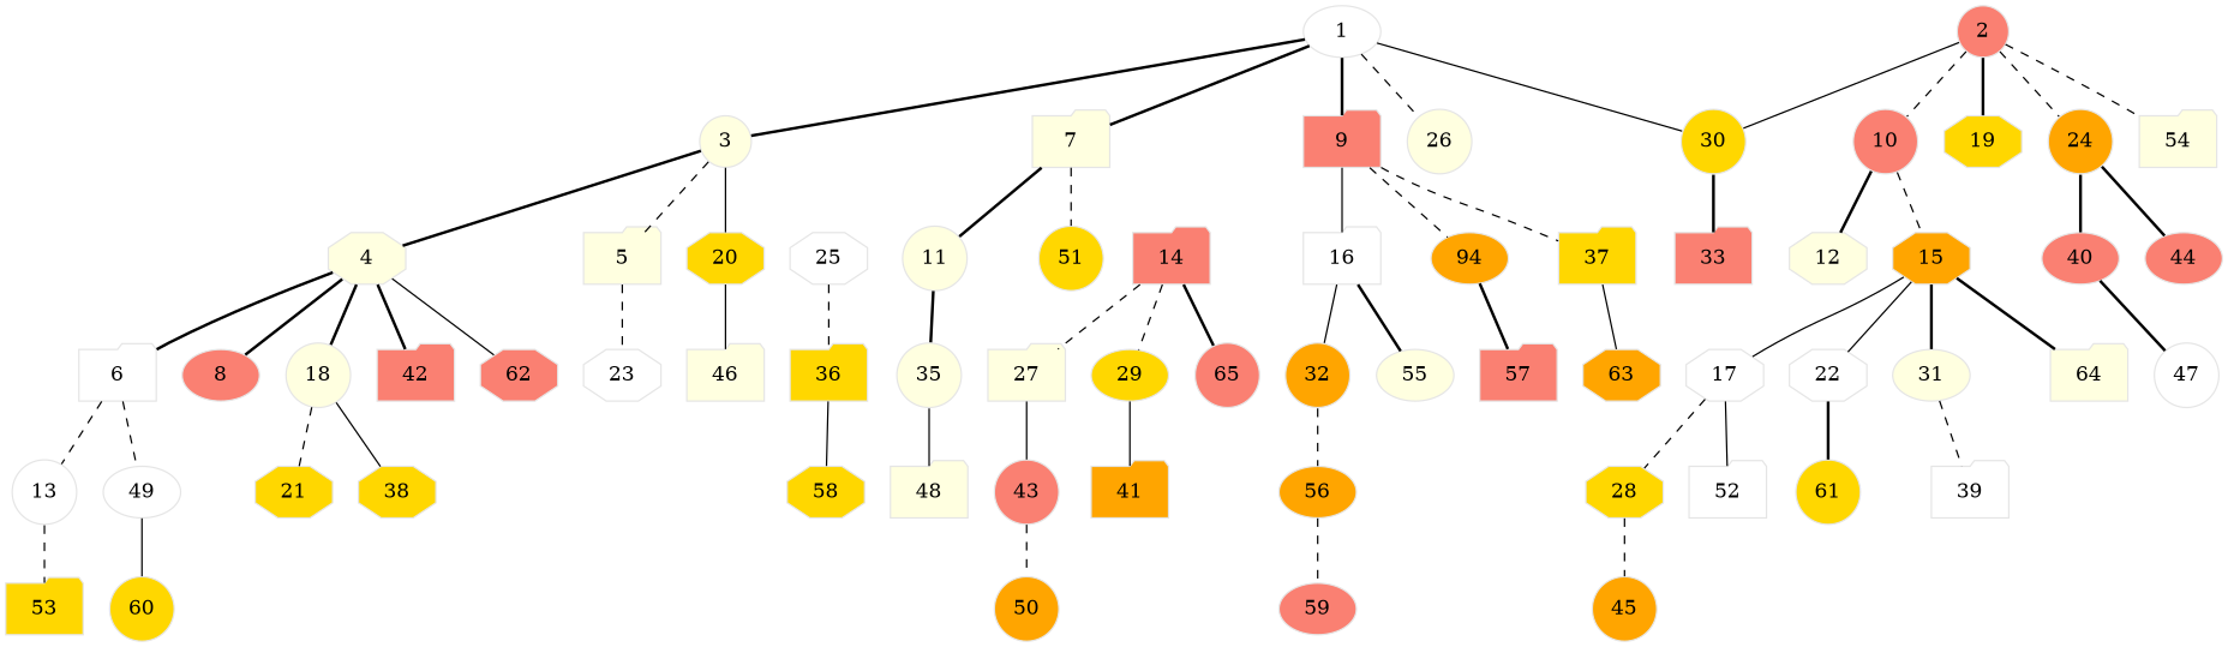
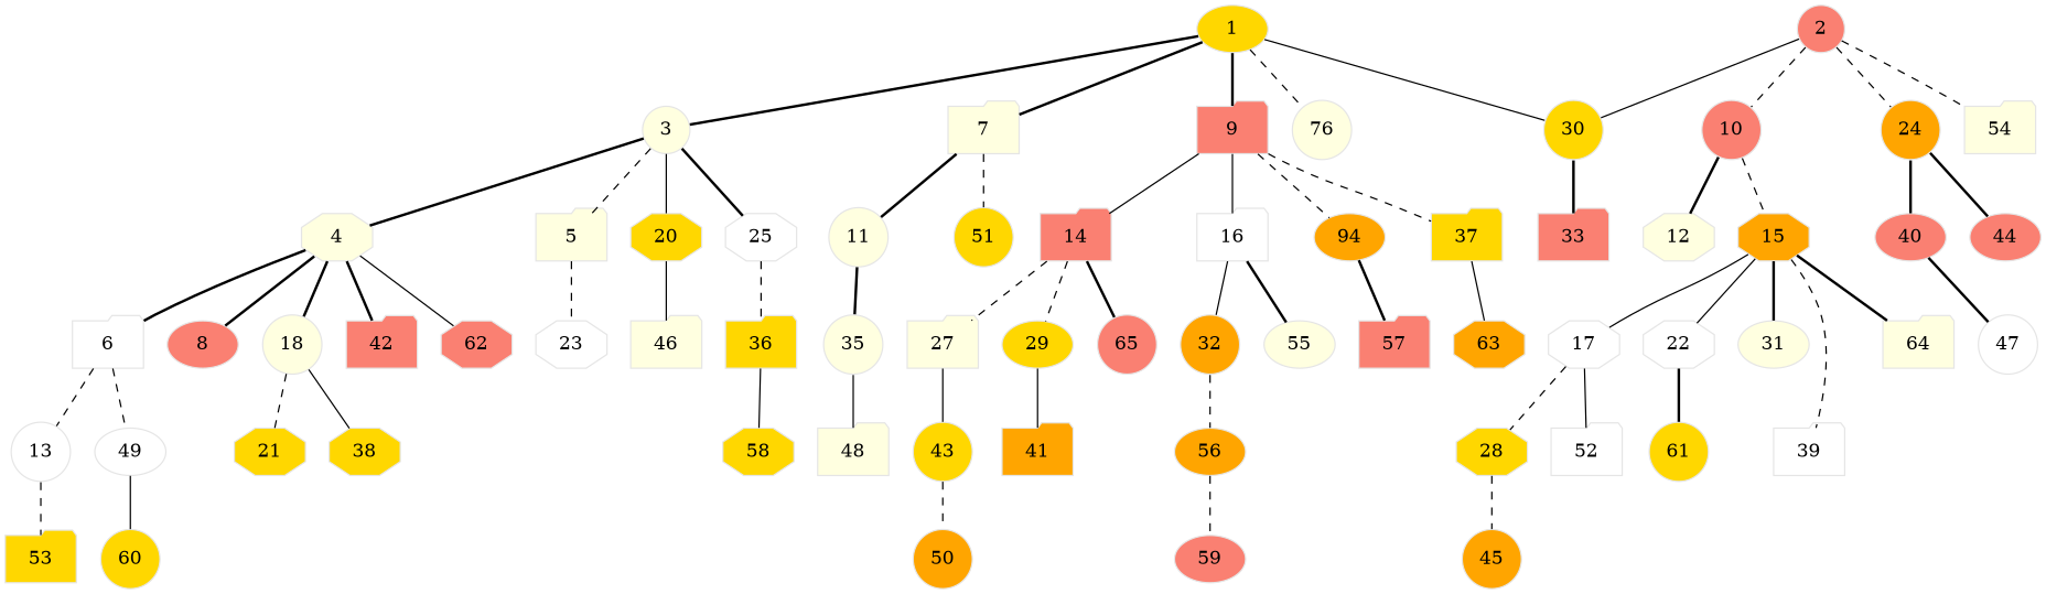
  graph {
    node [color=gray90 fillcolor=gold shape=folder style=filled]
    edge [style=bold]
-   1 [fillcolor=white shape=ellipse]
+   1 [shape=ellipse]
    3 [fillcolor=lightyellow shape=circle]
    7 [fillcolor=lightyellow]
    9 [fillcolor=salmon]
-   26 [fillcolor=lightyellow shape=circle]
+   26 [fillcolor=lightyellow shape=circle label=76]
    30 [shape=circle]
    2 [fillcolor=salmon shape=circle]
    10 [fillcolor=salmon shape=circle]
-   19 [shape=octagon]
    24 [fillcolor=orange shape=circle]
    54 [fillcolor=lightyellow]
    4 [fillcolor=lightyellow shape=octagon]
    5 [fillcolor=lightyellow]
    20 [shape=octagon]
    25 [fillcolor=white shape=octagon]
    11 [fillcolor=lightyellow shape=circle]
    51 [shape=circle]
    14 [fillcolor=salmon]
    16 [fillcolor=white]
    n20 [fillcolor=orange label=94 shape=ellipse]
    37
    12 [fillcolor=lightyellow shape=octagon]
    15 [fillcolor=orange shape=octagon]
    40 [fillcolor=salmon shape=ellipse]
    44 [fillcolor=salmon shape=ellipse]
    33 [fillcolor=salmon]
    6 [fillcolor=white]
    8 [fillcolor=salmon shape=ellipse]
    18 [fillcolor=lightyellow shape=circle]
    42 [fillcolor=salmon]
    62 [fillcolor=salmon shape=octagon]
    23 [fillcolor=white shape=octagon]
    46 [fillcolor=lightyellow]
    36
    13 [fillcolor=white shape=circle]
    49 [fillcolor=white shape=ellipse]
    21 [shape=octagon]
    38 [shape=octagon]
    53
    60 [shape=circle]
    35 [fillcolor=lightyellow shape=circle]
    27 [fillcolor=lightyellow]
    29 [shape=ellipse]
    65 [fillcolor=salmon shape=circle]
    32 [fillcolor=orange shape=circle]
    55 [fillcolor=lightyellow shape=ellipse]
    57 [fillcolor=salmon]
    63 [fillcolor=orange shape=octagon]
    17 [fillcolor=white shape=octagon]
    22 [fillcolor=white shape=octagon]
    31 [fillcolor=lightyellow shape=ellipse]
    39 [fillcolor=white]
    64 [fillcolor=lightyellow]
    48 [fillcolor=lightyellow]
-   43 [fillcolor=salmon shape=circle]
+   43 [shape=circle]
    41 [fillcolor=orange]
    28 [shape=octagon]
    52 [fillcolor=white]
    61 [shape=circle]
    56 [fillcolor=orange shape=ellipse]
    45 [fillcolor=orange shape=circle]
    47 [fillcolor=white shape=circle]
    58 [shape=octagon]
    50 [fillcolor=orange shape=circle]
    59 [fillcolor=salmon shape=ellipse]
    1 -- 3
    1 -- 7
    1 -- 9
    1 -- 26 [style=dashed]
    1 -- 30 [style=solid]
    3 -- 4
    3 -- 5 [style=dashed]
    3 -- 20 [style=solid]
+   3 -- 25
    7 -- 11
    7 -- 51 [style=dashed]
+   9 -- 14 [style=solid]
    9 -- 16 [style=solid]
    9 -- n20 [style=dashed]
    9 -- 37 [style=dashed]
    30 -- 33
    2 -- 30 [style=solid]
    2 -- 10 [style=dashed]
-   2 -- 19
    2 -- 24 [style=dashed]
    2 -- 54 [style=dashed]
    10 -- 12
    10 -- 15 [style=dashed]
    24 -- 40
    24 -- 44
    4 -- 6
    4 -- 8
    4 -- 18
    4 -- 42
    4 -- 62 [style=solid]
    5 -- 23 [style=dashed]
    20 -- 46 [style=solid]
    25 -- 36 [style=dashed]
    11 -- 35
    14 -- 27 [style=dashed]
    14 -- 29 [style=dashed]
    14 -- 65
    16 -- 32 [style=solid]
    16 -- 55
    n20 -- 57
    37 -- 63 [style=solid]
    15 -- 17 [style=solid]
    15 -- 22 [style=solid]
    15 -- 31
-   31 -- 39 [style=dashed]
+   15 -- 39 [style=dashed]
    15 -- 64
    40 -- 47
    6 -- 13 [style=dashed]
    6 -- 49 [style=dashed]
    18 -- 21 [style=dashed]
    18 -- 38 [style=solid]
    36 -- 58 [style=solid]
    13 -- 53 [style=dashed]
    49 -- 60 [style=solid]
    35 -- 48 [style=solid]
    27 -- 43 [style=solid]
    29 -- 41 [style=solid]
    32 -- 56 [style=dashed]
    17 -- 28 [style=dashed]
    17 -- 52 [style=solid]
    22 -- 61
    43 -- 50 [style=dashed]
    28 -- 45 [style=dashed]
    56 -- 59 [style=dashed]
  }
